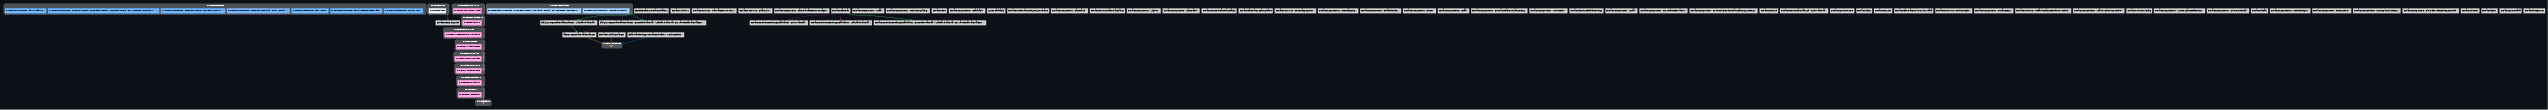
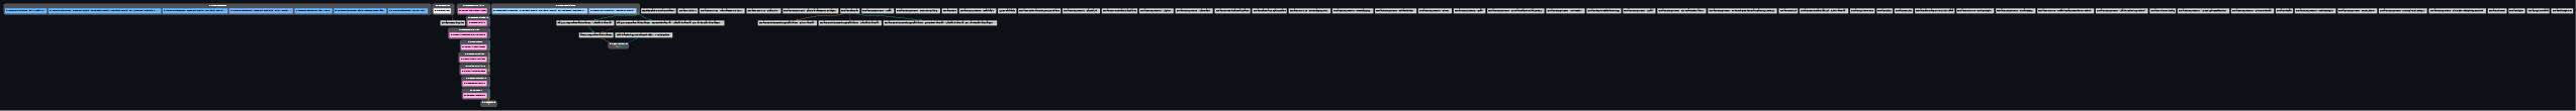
  digraph {
    bgcolor="#0d1117"
    compound=true
    fontname=Helvetica
    nodesep=0.15
    rankdir=TB
    splines=spline
    node [shape=box style=filled]
    edge [color="#881877" penwidth=2]
    "set_marker_node_Set(10)" [shape=point style=invis]
    n2 [color="#0c88f9" fillcolor="#70b9fc" fontcolor="#011a31" fontname=Helvetica label="extract_render_asset<RenderMesh>" penwidth=1]
    n3 [color="#0c88f9" fillcolor="#70b9fc" fontcolor="#011a31" fontname=Helvetica label="extract_render_asset<GpuShaderStorageBuffer>" penwidth=1]
    n4 [color="#0c88f9" fillcolor="#70b9fc" fontcolor="#011a31" fontname=Helvetica label="extract_render_asset<GpuImage>" penwidth=1]
    n5 [color="#ff4bc2" fillcolor="#70b9fc" fontcolor="#011a31" fontname=Helvetica label="extract_render_asset<PreparedMaterial2d<ColorMaterial>>" penwidth=1]
    n6 [color="#0c88f9" fillcolor="#70b9fc" fontcolor="#011a31" fontname=Helvetica label="extract_render_asset<PreparedMaterial<StandardMaterial>>" penwidth=1]
    n7 [color="#0c88f9" fillcolor="#70b9fc" fontcolor="#011a31" fontname=Helvetica label="extract_render_asset<PreparedMaterial<ExtendedMaterial<StandardMaterial, ForwardDecalMaterialExt>>>" penwidth=1]
    n8 [color="#0c88f9" fillcolor="#70b9fc" fontcolor="#011a31" fontname=Helvetica label="extract_render_asset<GpuLineGizmo>" penwidth=1]
    "set_marker_node_Set(40)" [shape=point style=invis]
    n10 [color="#b4bec7" fillcolor="#eff1f3" fontcolor="#15191d" fontname=Helvetica label=extract_sprites penwidth=1]
    "set_marker_node_Set(43)" [shape=point style=invis]
    n12 [color="#ff4bc2" fillcolor="#ffb1e5" fontcolor="#320021" fontname=Helvetica label=extract_ui_camera_uinode penwidth=1]
    "set_marker_node_Set(44)" [shape=point style=invis]
    n14 [color="#ff4bc2" fillcolor="#ffb1e5" fontcolor="#320021" fontname=Helvetica label=extract_shadows penwidth=1]
    "set_marker_node_Set(45)" [shape=point style=invis]
    n16 [color="#ff4bc2" fillcolor="#ffb1e5" fontcolor="#320021" fontname=Helvetica label=extract_uinode_background_colors penwidth=1]
    "set_marker_node_Set(46)" [shape=point style=invis]
    n18 [color="#ff4bc2" fillcolor="#ffb1e5" fontcolor="#320021" fontname=Helvetica label=extract_uinode_images penwidth=1]
    "set_marker_node_Set(47)" [shape=point style=invis]
    n20 [color="#ff4bc2" fillcolor="#ffb1e5" fontcolor="#320021" fontname=Helvetica label=extract_ui_texture_slices penwidth=1]
    "set_marker_node_Set(48)" [shape=point style=invis]
    n22 [color="#ff4bc2" fillcolor="#ffb1e5" fontcolor="#320021" fontname=Helvetica label=extract_uinode_borders penwidth=1]
    "set_marker_node_Set(49)" [shape=point style=invis]
    n24 [color="#ff4bc2" fillcolor="#ffb1e5" fontcolor="#320021" fontname=Helvetica label=extract_text_shadows penwidth=1]
    "set_marker_node_Set(50)" [shape=point style=invis]
    n26 [color="#ff4bc2" fillcolor="#ffb1e5" fontcolor="#320021" fontname=Helvetica label=extract_text_sections penwidth=1]
    "set_marker_node_Set(51)" [shape=point style=invis]
    "set_marker_node_Set(60)" [shape=point style=invis]
    "set_marker_node_Set(67)" [shape=point style=invis]
    n30 [color="#48a3f8" fillcolor="#abd5fc" fontcolor="#011a31" fontname=Helvetica label="extract_mesh_materials<StandardMaterial>" penwidth=1]
    n31 [color="#48a3f8" fillcolor="#abd5fc" fontcolor="#011a31" fontname=Helvetica label="extract_mesh_materials<ExtendedMaterial<StandardMaterial, ForwardDecalMaterialExt>>" penwidth=1]
    n32 [label=extract_text2d_sprite]
    n33 [label="early_sweep_material_instances<StandardMaterial>"]
    n34 [label="early_sweep_material_instances<ExtendedMaterial<StandardMaterial, ForwardDecalMaterialExt>>"]
    n35 [label=late_sweep_material_instances]
    n36 [label="PipelineCache::extract_shaders"]
    n37 [label=extract_windows]
    n38 [label="extract_resource<ManualTextureViews>"]
    n39 [label="extract_resource<ClearColor>"]
    n40 [label="extract_components<CameraMainTextureUsages>"]
    n41 [label=extract_cameras]
    n42 [label="extract_entities_needs_specialization<ColorMaterial>"]
    n43 [label="extract_entities_needs_specialization<StandardMaterial>"]
    n44 [label="extract_entities_needs_specialization<ExtendedMaterial<StandardMaterial, ForwardDecalMaterialExt>>"]
    n45 [label="extract_components<Msaa>"]
    n46 [label="extract_components<OcclusionCulling>"]
-   n47 [label=extract_visibility_ranges]
    n48 [label=extract_time]
    n49 [label="extract_components<Readback>"]
    n50 [label=sync_readbacks]
    n51 [label=extract_render_asset_bytes_per_frame]
    n52 [label="extract_components<Camera2d>"]
    n53 [label=extract_core_2d_camera_phases]
    n54 [label="extract_components<Skybox>"]
    n55 [label="extract_components<Camera3d>"]
    n56 [label=extract_core_3d_camera_phases]
    n57 [label=extract_camera_prepass_phase]
    n58 [label="extract_resource<TonemappingLuts>"]
    n59 [label="extract_components<Tonemapping>"]
    n60 [label="extract_components<DebandDither>"]
    n61 [label="extract_components<Bloom>"]
    n62 [label="extract_components<Fxaa>"]
    n63 [label="extract_components<ContrastAdaptiveSharpening>"]
    n64 [label="extract_components<MotionBlur>"]
    n65 [label=extract_depth_of_field_settings]
    n66 [label="extract_components<Smaa>"]
    n67 [label="extract_components<ChromaticAberration>"]
    n68 [label="extract_components<OrderIndependentTransparencySettings>"]
    n69 [label=extract_mesh2d]
    n70 [label="extract_mesh_materials_2d<ColorMaterial>"]
    n71 [label=extract_sprite_events]
    n72 [label=extract_skins]
    n73 [label=extract_morphs]
    n74 [label="clear_batched_gpu_instance_buffers<MeshPipeline>"]
    n75 [label=extract_camera_previous_view_data]
    n76 [label="extract_resource<AmbientLight>"]
    n77 [label="extract_components<DistanceFog>"]
    n78 [label="extract_resource<DefaultOpaqueRendererMethod>"]
    n79 [label="extract_components<ShadowFilteringMethod>"]
    n80 [label=extract_volumetric_fog]
    n81 [label="extract_components<ScreenSpaceReflections>"]
    n82 [label="extract_components<ClusteredDecal>"]
    n83 [label=extract_decals]
    n84 [label="extract_components<AmbientLight>"]
    n85 [label="extract_components<Atmosphere>"]
    n86 [label="extract_components<AtmosphereSettings>"]
    n87 [label="extract_components<PbrDeferredLightingDepthId>"]
    n88 [label=extract_clusters]
    n89 [label=extract_lights]
    n90 [label=extract_gizmo_data]
    n91 [label=extract_linegizmos]
    subgraph cluster_1 {
      color="#ffffff50"
      fillcolor="#ffffff44"
      fontcolor="#ffffff"
      label=ExtractAssetsSet
      penwidth=2
      style="rounded,filled"
      "set_marker_node_Set(10)"
      n2
      n3
      n4
      n5
      n6
      n7
      n8
    }
    subgraph cluster_2 {
      color="#ffffff50"
      fillcolor="#ffffff44"
      fontcolor="#ffffff"
      label=ExtractSprites
      penwidth=2
      style="rounded,filled"
      "set_marker_node_Set(40)"
      n10
    }
    subgraph cluster_3 {
      color="#ffffff50"
      fillcolor="#ffffff44"
      fontcolor="#ffffff"
      label=ExtractCameraViews
      penwidth=2
      style="rounded,filled"
      "set_marker_node_Set(43)"
      n12
    }
    subgraph cluster_4 {
      color="#ffffff50"
      fillcolor="#ffffff44"
      fontcolor="#ffffff"
      label=ExtractBoxShadows
      penwidth=2
      style="rounded,filled"
      "set_marker_node_Set(44)"
      n14
    }
    subgraph cluster_5 {
      color="#ffffff50"
      fillcolor="#ffffff44"
      fontcolor="#ffffff"
      label=ExtractBackgrounds
      penwidth=2
      style="rounded,filled"
      "set_marker_node_Set(45)"
      n16
    }
    subgraph cluster_6 {
      color="#ffffff50"
      fillcolor="#ffffff44"
      fontcolor="#ffffff"
      label=ExtractImages
      penwidth=2
      style="rounded,filled"
      "set_marker_node_Set(46)"
      n18
    }
    subgraph cluster_7 {
      color="#ffffff50"
      fillcolor="#ffffff44"
      fontcolor="#ffffff"
      label=ExtractTextureSlice
      penwidth=2
      style="rounded,filled"
      "set_marker_node_Set(47)"
      n20
    }
    subgraph cluster_8 {
      color="#ffffff50"
      fillcolor="#ffffff44"
      fontcolor="#ffffff"
      label=ManualTextureViews
      penwidth=2
      style="rounded,filled"
      "set_marker_node_Set(48)"
      n22
    }
    subgraph cluster_9 {
      color="#ffffff50"
      fillcolor="#ffffff44"
      fontcolor="#ffffff"
      label=ExtractTextShadows
      penwidth=2
      style="rounded,filled"
      "set_marker_node_Set(49)"
      n24
    }
    subgraph cluster_10 {
      color="#ffffff50"
      fillcolor="#ffffff44"
      fontcolor="#ffffff"
      label=ExtractText
      penwidth=2
      style="rounded,filled"
      "set_marker_node_Set(50)"
      n26
    }
    subgraph cluster_11 {
      color="#ffffff50"
      fillcolor="#ffffff44"
      fontcolor="#ffffff"
      label=ExtractDebug
      penwidth=2
      style="rounded,filled"
      "set_marker_node_Set(51)"
    }
    subgraph cluster_12 {
      color="#ffffff50"
      fillcolor="#ffffff44"
      fontcolor="#ffffff"
      label=ExtractMeshesSet
      penwidth=2
      style="rounded,filled"
      "set_marker_node_Set(60)"
    }
    subgraph cluster_13 {
      color="#ffffff50"
      fillcolor="#ffffff44"
      fontcolor="#ffffff"
      label=ExtractMaterialsSet
      penwidth=2
      style="rounded,filled"
      "set_marker_node_Set(67)"
      n30
      n31
    }
    "set_marker_node_Set(40)" -> n32 [color="#aa3a55"]
    "set_marker_node_Set(43)" -> "set_marker_node_Set(44)" [color="#0090cc"]
    "set_marker_node_Set(44)" -> "set_marker_node_Set(45)"
    "set_marker_node_Set(45)" -> "set_marker_node_Set(46)" [color="#3363bb"]
    "set_marker_node_Set(46)" -> "set_marker_node_Set(47)" [color="#99d955"]
    "set_marker_node_Set(47)" -> "set_marker_node_Set(48)" [color="#eede00"]
    "set_marker_node_Set(48)" -> "set_marker_node_Set(49)" [color="#663699"]
    "set_marker_node_Set(49)" -> "set_marker_node_Set(50)" [color="#00b0cc"]
    "set_marker_node_Set(50)" -> "set_marker_node_Set(51)" [color="#eede00"]
    "set_marker_node_Set(67)" -> n33 [color="#44d488"]
    "set_marker_node_Set(67)" -> n34 [color="#22c2bb"]
    n33 -> n35 [color="#44d488"]
    n34 -> n35 [color="#aa3a55"]
    n35 -> "set_marker_node_Set(60)" [color="#ee9e44"]
-   n41 -> n42
+   n41 -> n42 [color="#ee9e44"]
    n41 -> n43
    n41 -> n44 [color="#44d488"]
-   n47 -> "set_marker_node_Set(60)" [color="#ee9e44"]
    n74 -> "set_marker_node_Set(60)" [color="#0090cc"]
  }
